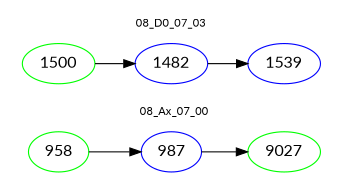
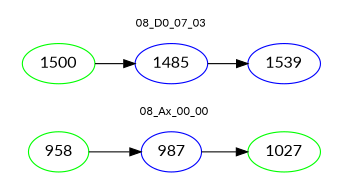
  digraph {
    fontname=Lato
    rankdir=LR
    node [color=green fontname=Lato]
    edge [color=black fontname=Lato]
    n1 [label=958]
    n2 [color=blue label=987]
-   n3 [label=9027]
+   n3 [label=1027]
    n4 [label=1500]
-   n5 [color=blue label=1482]
+   n5 [color=blue label=1485]
    n6 [color=blue label=1539]
    subgraph cluster_1 {
      color=white
      fontsize=10
-     label="08_Ax_07_00"
+     label="08_Ax_00_00"
      n1
      n2
      n3
    }
    subgraph cluster_2 {
      color=white
      fontsize=10
      label="08_D0_07_03"
      n4
      n5
      n6
    }
    n1 -> n2
    n2 -> n3
    n4 -> n5
    n5 -> n6
  }
